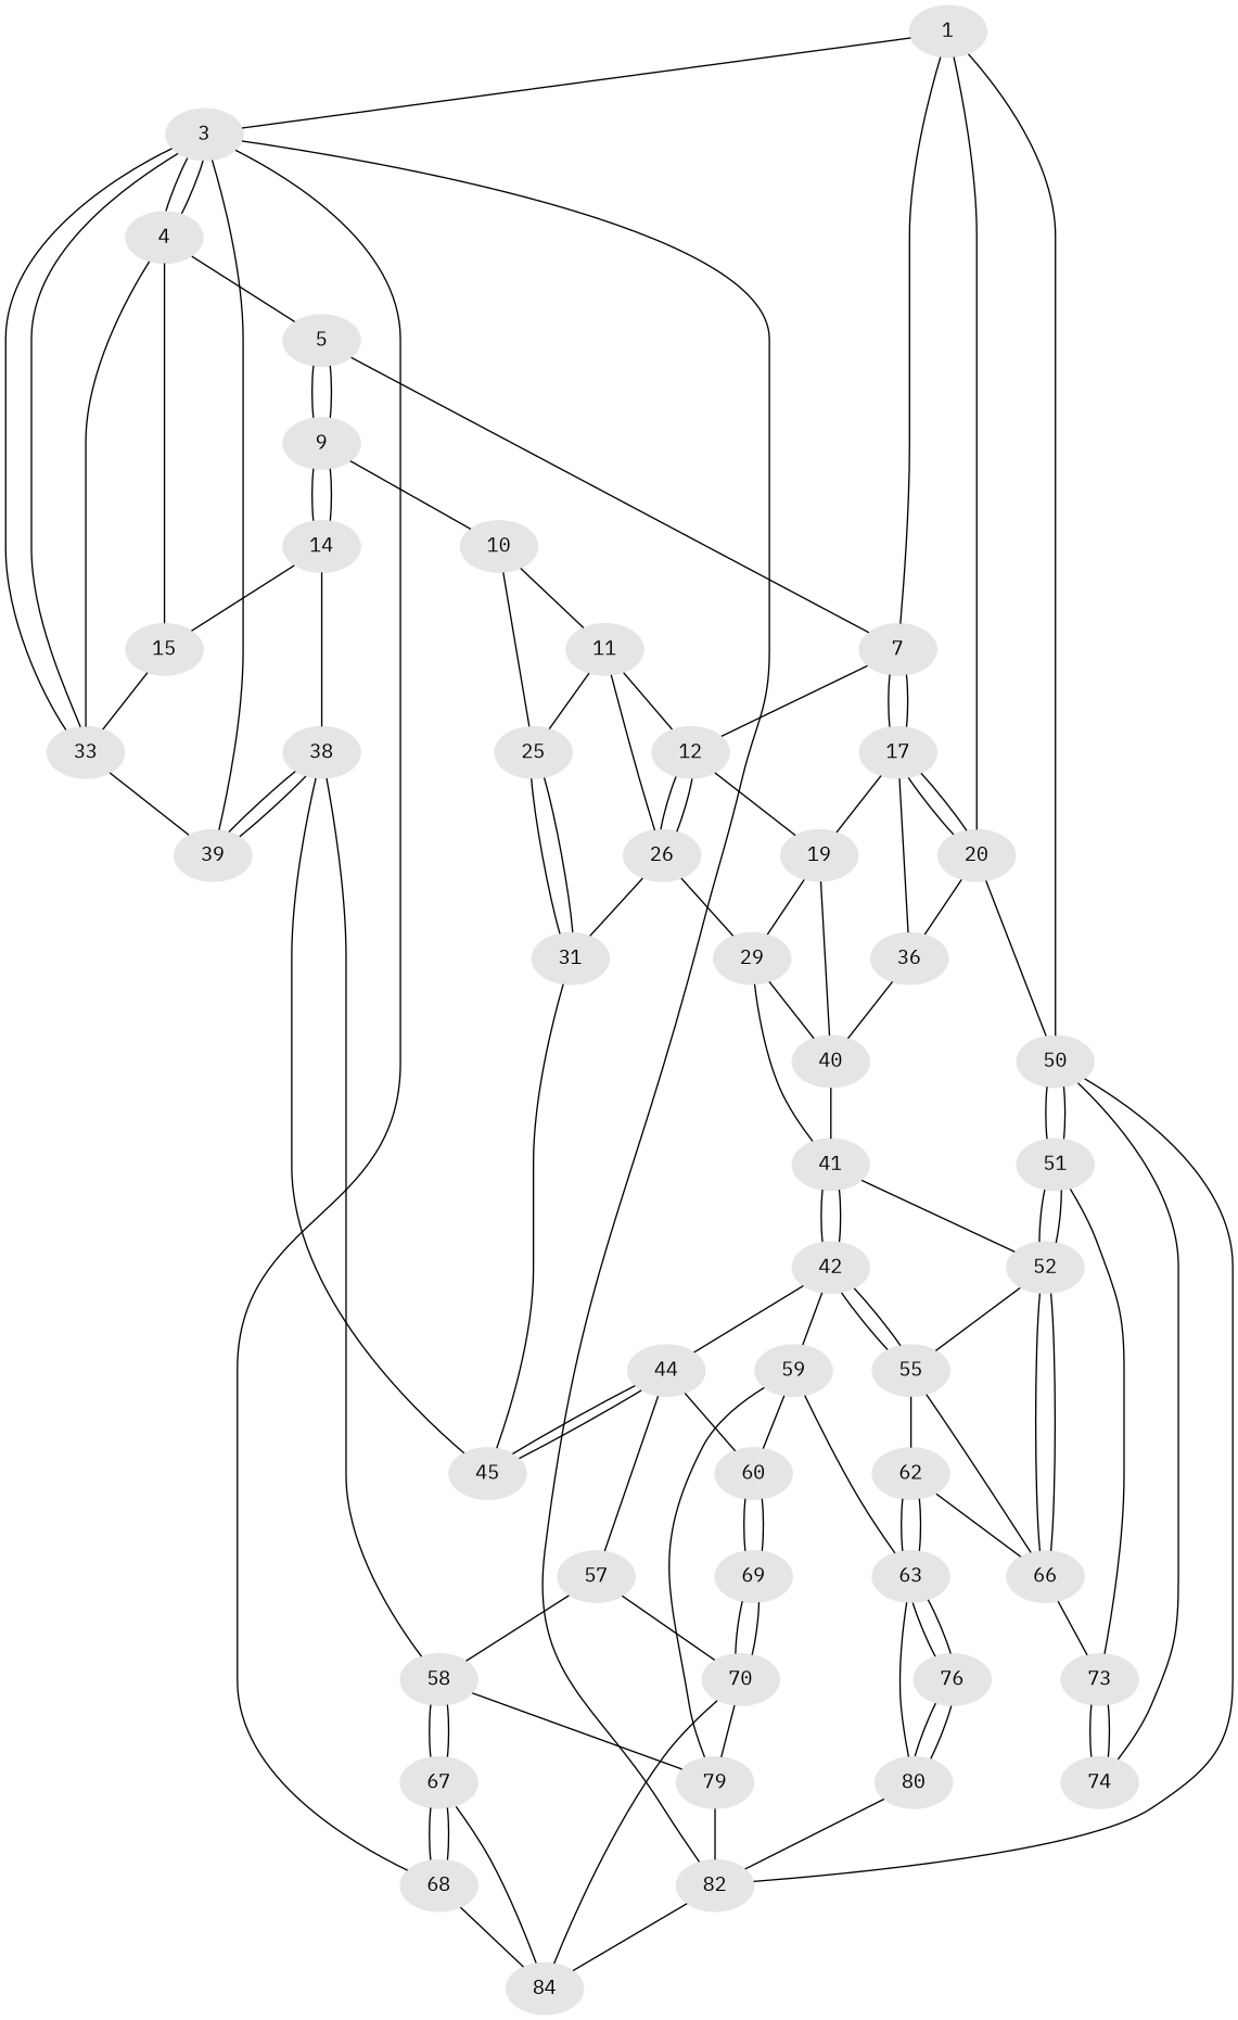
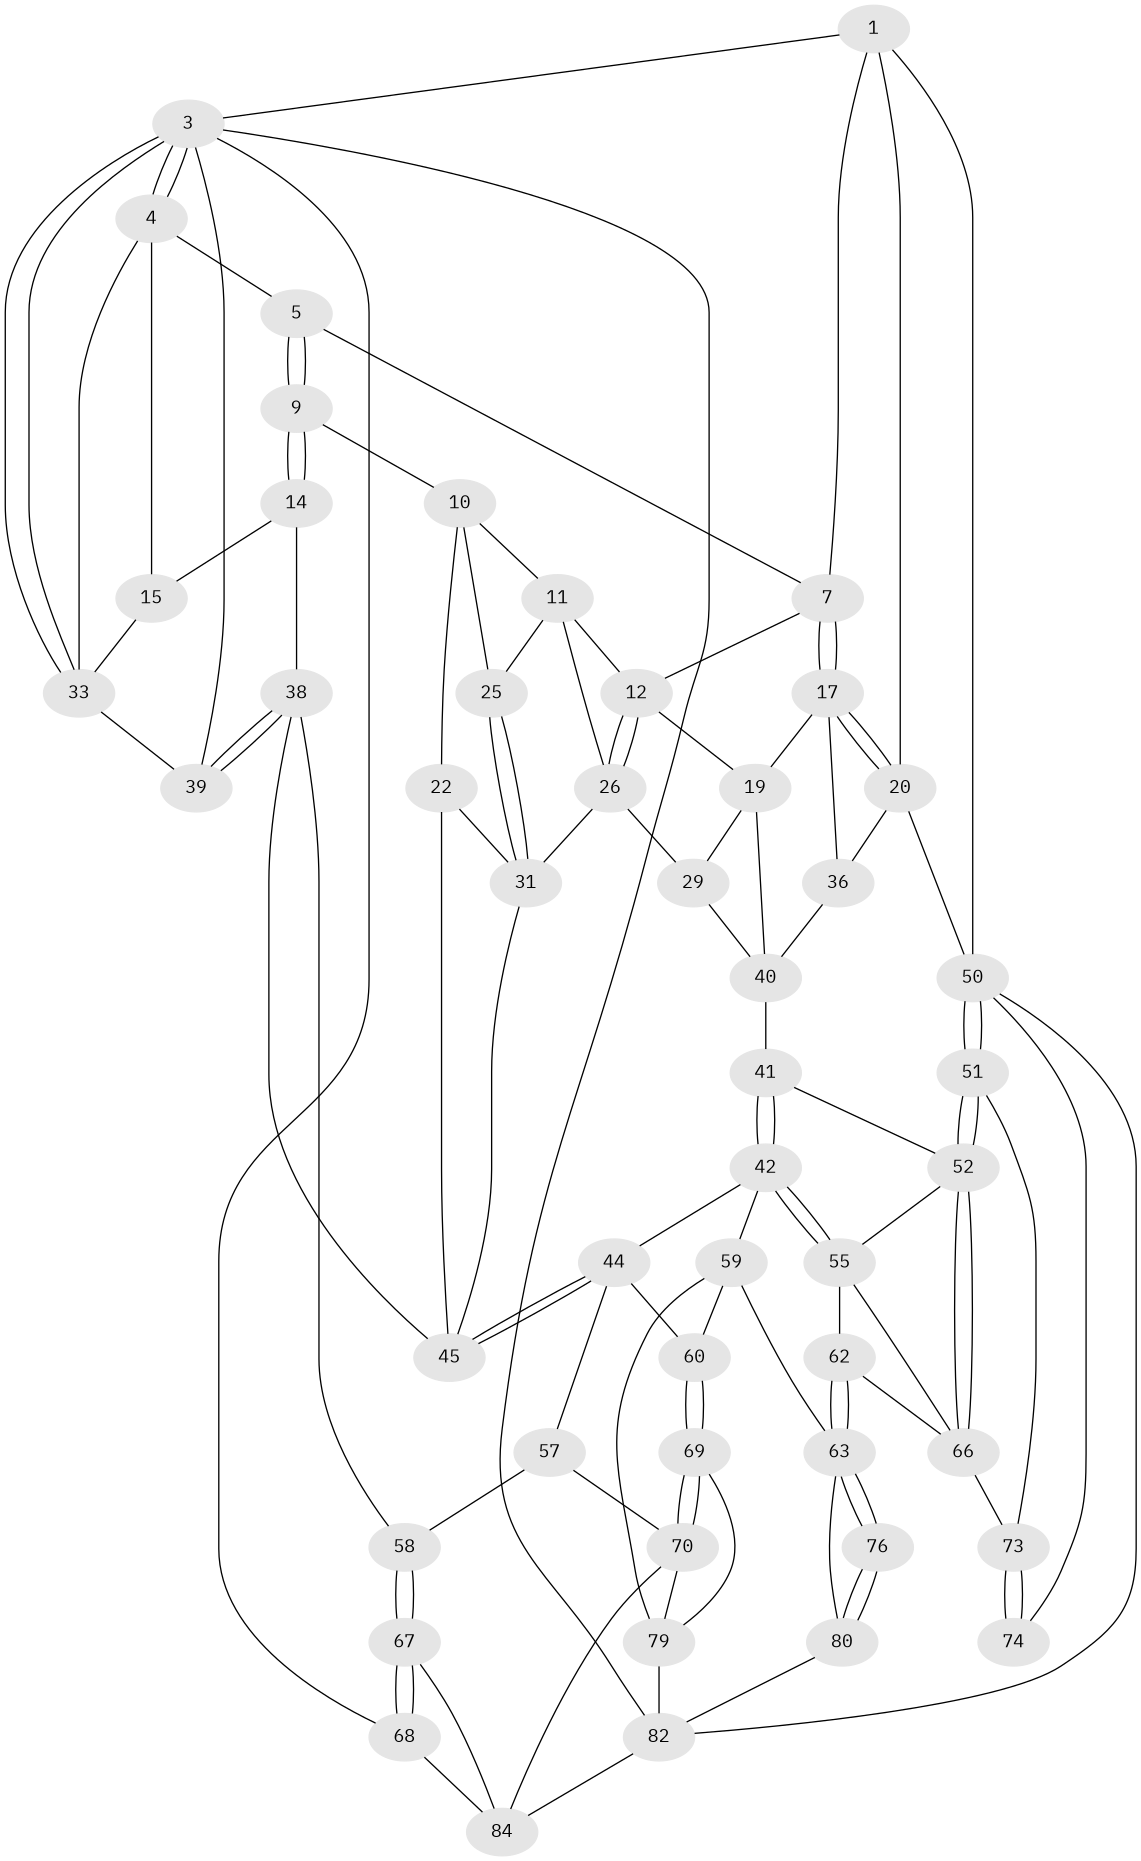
  graph {
    fontname="IBM Plex Mono"
    node [color=gray90 fontname="IBM Plex Mono" style=filled]
    edge [fontname="IBM Plex Mono"]
    1 [super="+2"]
    3 [super="+54"]
    7 [super="+8"]
    20 [super="+35"]
    50 [super="+78"]
    4 [super="+16"]
    33 [super="+37"]
    39
    68
    82 [super="+89"]
    12 [super="+13"]
    17 [super="+18"]
    36
    51
    74 [super="+87"]
    5 [super="+6"]
    15
    84 [super="+85"]
    9
    10 [super="+21"]
    14 [super="+23"]
    26 [super="+27"]
    19 [super="+28"]
    11 [super="+24"]
+   22 [super="+32"]
    25
    38 [super="+49"]
    31 [super="+34"]
    45 [super="+47"]
    29 [super="+30"]
    40 [super="+46"]
    58
    41 [super="+48"]
    42 [super="+43"]
    52 [super="+53"]
    67 [super="+77"]
    44 [super="+56"]
    55 [super="+61"]
    59 [super="+65"]
    66 [super="+72"]
    57 [super="+71"]
    60
    62
    63 [super="+64"]
    79 [super="+83"]
    70 [super="+86"]
    69
    73
    76
    80 [super="+81"]
    1 -- 3
    1 -- 7
    1 -- 20
    1 -- 50
    3 -- 4
    3 -- 4
    3 -- 33
    3 -- 33
    3 -- 39
    3 -- 68
    3 -- 82
    7 -- 12
    7 -- 17
    7 -- 17
    20 -- 50
    20 -- 36
    50 -- 82
    50 -- 51
    50 -- 51
    50 -- 74
    4 -- 33
    4 -- 5
    4 -- 15
    33 -- 39
    68 -- 84
    82 -- 84
    12 -- 26
    12 -- 26
    12 -- 19
    17 -- 20
    17 -- 20
    17 -- 36
    17 -- 19
    36 -- 40
    51 -- 52
    51 -- 52
    51 -- 73
    5 -- 7
    5 -- 9
    5 -- 9
    15 -- 33
    9 -- 10
    9 -- 14
    9 -- 14
    10 -- 11
+   10 -- 22
    10 -- 25
    14 -- 15
    14 -- 38
    26 -- 31
    26 -- 29
    19 -- 29
    19 -- 40
    11 -- 12
    11 -- 26
    11 -- 25
+   22 -- 31
+   22 -- 45
    25 -- 31
    25 -- 31
    38 -- 39
    38 -- 39
    38 -- 45
    38 -- 58
    31 -- 45
    29 -- 40
-   29 -- 41
    40 -- 41
    58 -- 67
    58 -- 67
    41 -- 42
    41 -- 42
    41 -- 52
    42 -- 44
    42 -- 55
    42 -- 55
    42 -- 59
    52 -- 55
    52 -- 66
    52 -- 66
    67 -- 68
    67 -- 68
    67 -- 84
    44 -- 45
    44 -- 45
    44 -- 57
    44 -- 60
    55 -- 66
    55 -- 62
    59 -- 60
    59 -- 63
    59 -- 79
    66 -- 73
    57 -- 58
    57 -- 70
    60 -- 69
    60 -- 69
    62 -- 66
    62 -- 63
    62 -- 63
    63 -- 76
    63 -- 76
    63 -- 80
    79 -- 82
    70 -- 84
    70 -- 79
-   58 -- 79
+   69 -- 79
    69 -- 70
    69 -- 70
    73 -- 74
    73 -- 74
    76 -- 80
    76 -- 80
    80 -- 82
  }
